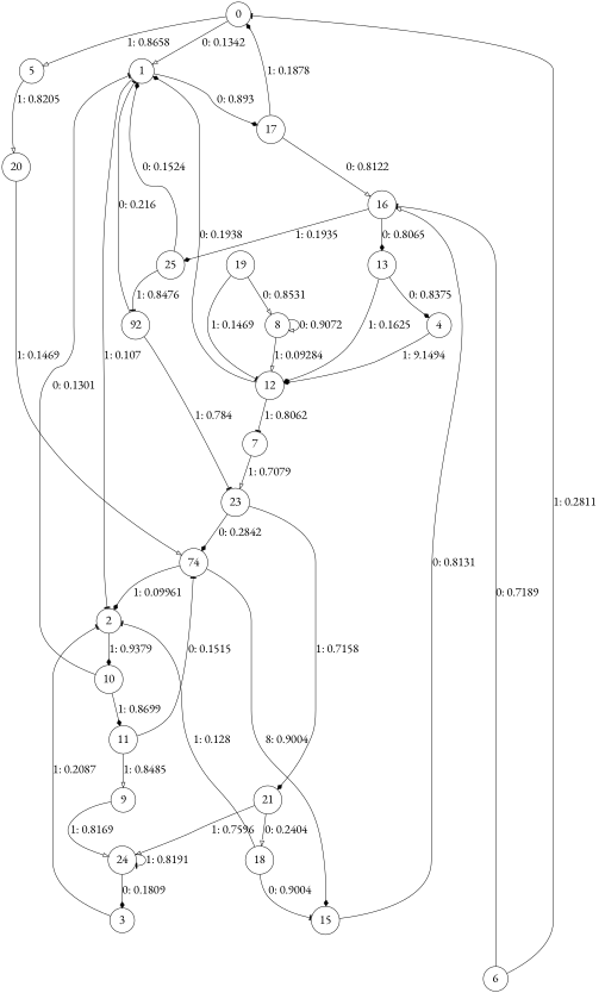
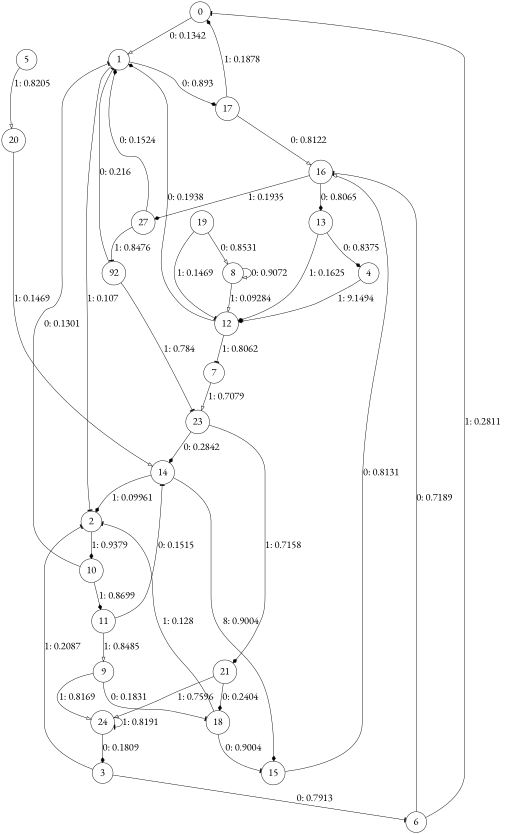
  digraph {
    fontname="EB Garamond"
    node [fontname="EB Garamond" fontsize=24 shape=circle]
    edge [arrowhead=diamond fontname="EB Garamond" fontsize=24]
    0
    1
    5
    17
    2
    20
    16
    10
-   14 [label=74]
+   14
    13
-   25
+   25 [label=27]
    11
    9
    3
    6
    4
    12
    19
    8
    7
    23
    18
    24
    15
    n25 [label=92]
    21
    0 -> 1 [arrowhead=onormal label="0: 0.1342   "]
-   0 -> 5 [arrowhead=onormal label="1: 0.8658   "]
    1 -> 17 [label="0: 0.893    "]
    1 -> 2 [arrowhead=tee label="1: 0.107    "]
    5 -> 20 [arrowhead=onormal label="1: 0.8205   "]
    17 -> 0 [label="1: 0.1878   "]
    17 -> 16 [arrowhead=onormal label="0: 0.8122   "]
    2 -> 10 [label="1: 0.9379   "]
    20 -> 14 [arrowhead=onormal label="1: 0.1469   "]
    16 -> 13 [label="0: 0.8065   "]
    16 -> 25 [label="1: 0.1935   "]
    10 -> 1 [arrowhead=tee label="0: 0.1301   "]
    10 -> 11 [label="1: 0.8699   "]
    14 -> 2 [label="1: 0.09961  "]
    14 -> 15 [label="8: 0.9004   "]
    13 -> 4 [label="0: 0.8375   "]
    13 -> 12 [label="1: 0.1625   "]
    25 -> 1 [label="0: 0.1524   "]
    25 -> n25 [arrowhead=tee label="1: 0.8476   "]
    11 -> 14 [arrowhead=tee label="0: 0.1515   "]
    11 -> 9 [arrowhead=onormal label="1: 0.8485   "]
+   9 -> 18 [arrowhead=tee label="0: 0.1831   "]
    9 -> 24 [arrowhead=onormal label="1: 0.8169   "]
    3 -> 2 [arrowhead=tee label="1: 0.2087   "]
+   3 -> 6 [arrowhead=tee label="0: 0.7913   "]
    6 -> 0 [arrowhead=tee label="1: 0.2811   "]
    6 -> 16 [arrowhead=tee label="0: 0.7189   "]
    4 -> 12 [label="1: 9.1494   "]
    12 -> 1 [label="0: 0.1938   "]
    12 -> 7 [arrowhead=tee label="1: 0.8062   "]
    19 -> 12 [arrowhead=tee label="1: 0.1469   "]
    19 -> 8 [arrowhead=onormal label="0: 0.8531   "]
    8 -> 12 [arrowhead=onormal label="1: 0.09284  "]
    8 -> 8 [arrowhead=onormal label="0: 0.9072   "]
    7 -> 23 [arrowhead=onormal label="1: 0.7079   "]
    23 -> 14 [label="0: 0.2842   "]
    23 -> 21 [label="1: 0.7158   "]
    18 -> 2 [arrowhead=tee label="1: 0.128    "]
    18 -> 15 [arrowhead=tee label="0: 0.9004   "]
    24 -> 3 [label="0: 0.1809   "]
    24 -> 24 [arrowhead=tee label="1: 0.8191   "]
    15 -> 16 [arrowhead=onormal label="0: 0.8131   "]
    n25 -> 1 [arrowhead=tee label="0: 0.216    "]
    n25 -> 23 [arrowhead=tee label="1: 0.784    "]
-   21 -> 18 [arrowhead=onormal label="0: 0.2404   "]
+   21 -> 18 [label="0: 0.2404   "]
    21 -> 24 [arrowhead=onormal label="1: 0.7596   "]
  }
